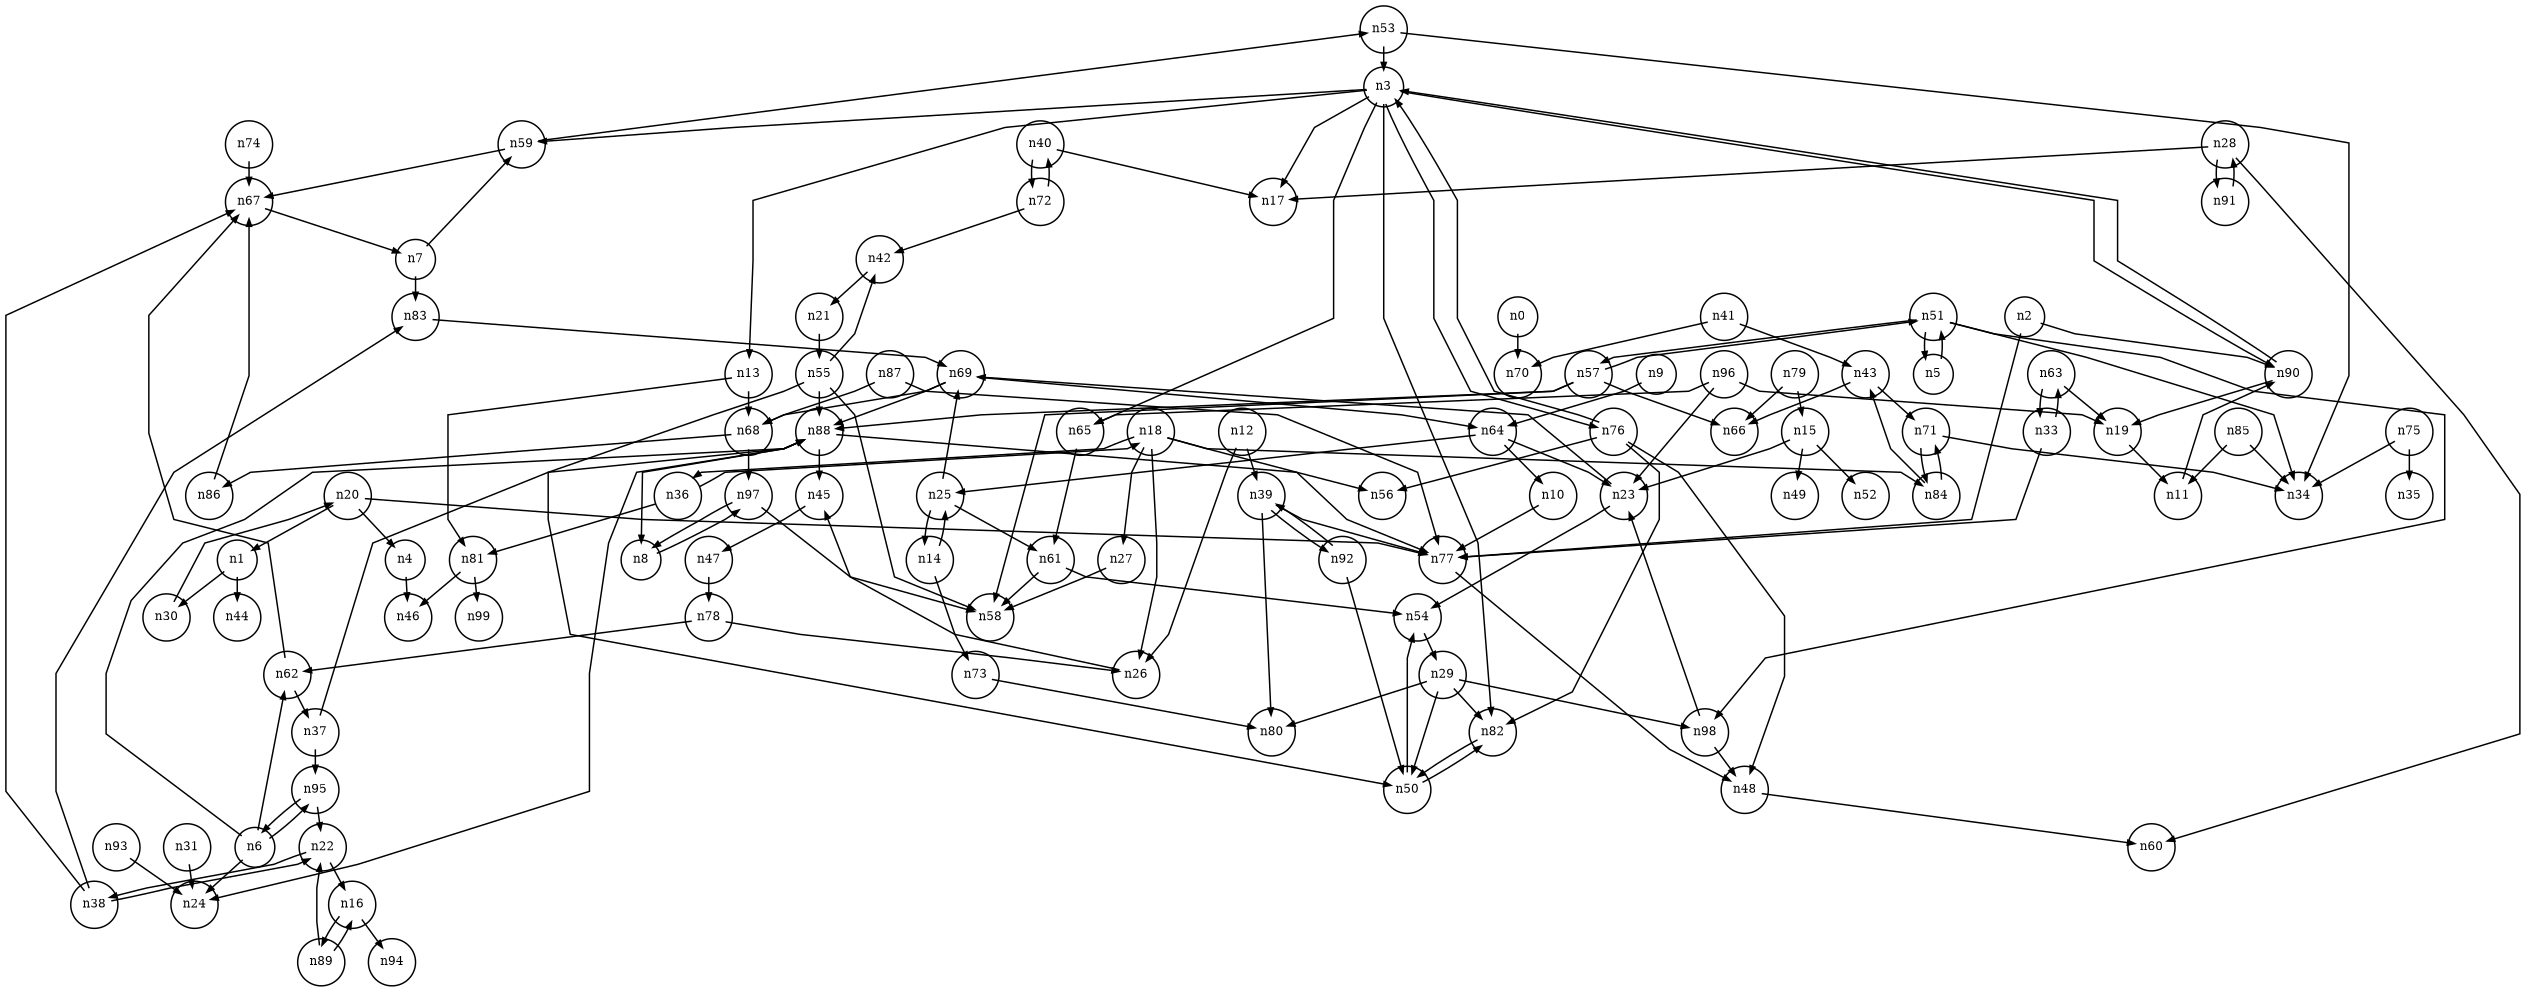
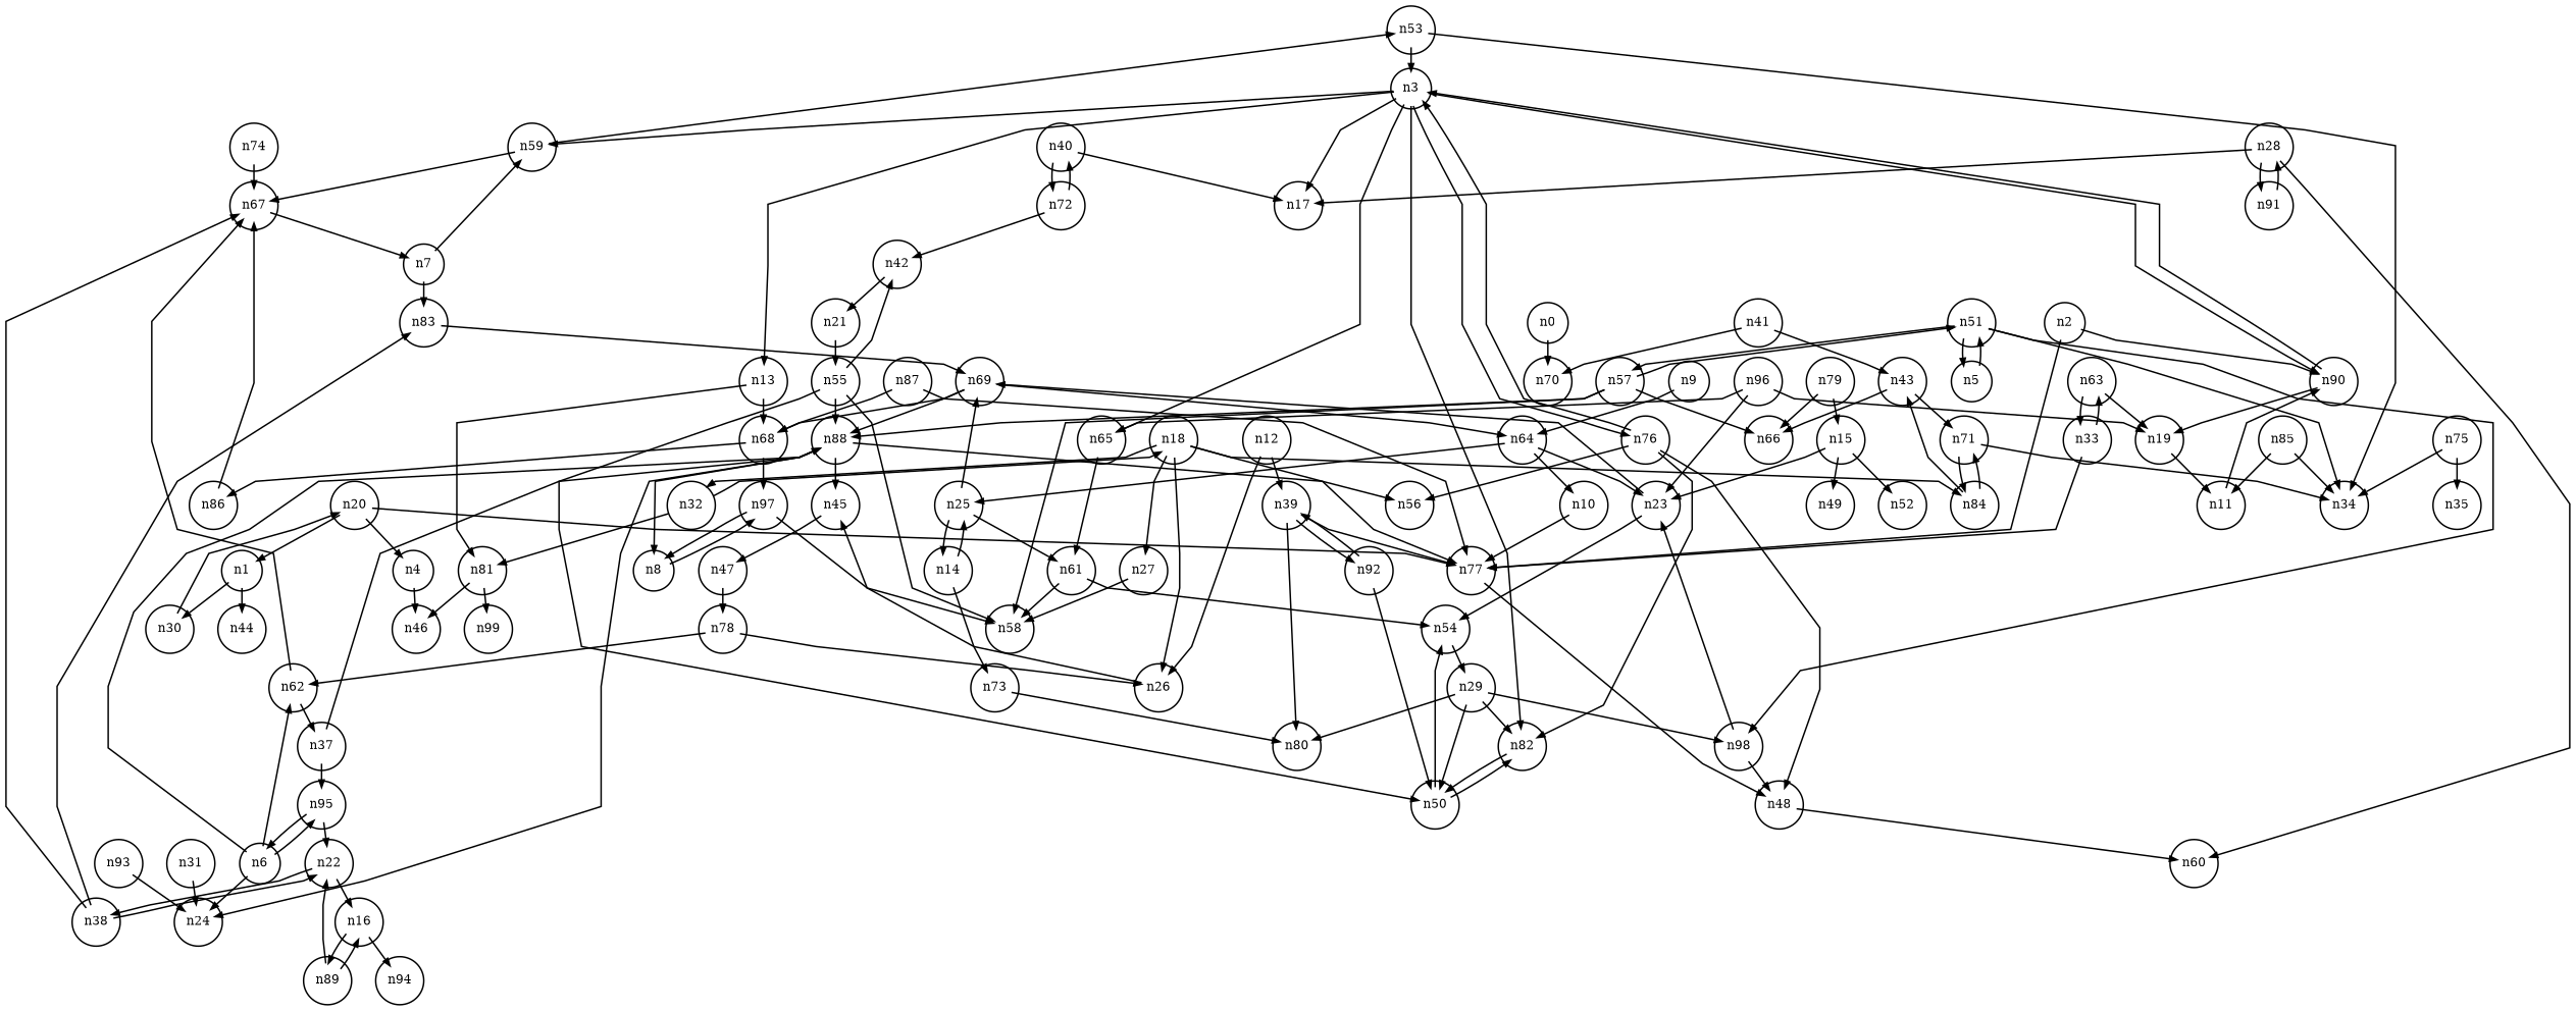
  digraph {
    fontsize=8
    nodesep=0.22
    nodesize=0.32
    ranksep=0.22
    splines=polyline
    node [fixedsize=shape fontsize=8 shape=circle]
    edge [arrowsize=0.5]
    n0 [width=0.32]
    n70 [width=0.32]
    n30 [width=0.32]
    n20 [width=0.32]
    n1 [width=0.32]
    n77 [width=0.32]
    n4 [width=0.32]
    n44 [width=0.32]
    n48 [width=0.32]
    n46 [width=0.32]
    n60 [width=0.32]
    n2 [width=0.32]
    n90 [width=0.32]
    n19 [width=0.32]
    n3 [width=0.32]
    n11 [width=0.32]
    n17 [width=0.32]
    n59 [width=0.32]
    n65 [width=0.32]
    n76 [width=0.32]
    n82 [width=0.32]
    n13 [width=0.32]
    n53 [width=0.32]
    n67 [width=0.32]
    n61 [width=0.32]
    n56 [width=0.32]
    n50 [width=0.32]
    n34 [width=0.32]
    n7 [width=0.32]
    n54 [width=0.32]
    n58 [width=0.32]
    n68 [width=0.32]
    n81 [width=0.32]
    n83 [width=0.32]
    n29 [width=0.32]
    n6 [width=0.32]
    n24 [width=0.32]
    n62 [width=0.32]
    n88 [width=0.32]
    n95 [width=0.32]
    n37 [width=0.32]
    n8 [width=0.32]
    n45 [width=0.32]
    n22 [width=0.32]
    n97 [width=0.32]
    n47 [width=0.32]
    n16 [width=0.32]
    n38 [width=0.32]
    n78 [width=0.32]
    n69 [width=0.32]
    n64 [width=0.32]
    n10 [width=0.32]
    n23 [width=0.32]
    n25 [width=0.32]
    n86 [width=0.32]
    n14 [width=0.32]
    n73 [width=0.32]
    n9 [width=0.32]
    n26 [width=0.32]
    n12 [width=0.32]
    n39 [width=0.32]
    n80 [width=0.32]
    n92 [width=0.32]
    n99 [width=0.32]
    n98 [width=0.32]
    n15 [width=0.32]
    n49 [width=0.32]
    n52 [width=0.32]
    n89 [width=0.32]
    n94 [width=0.32]
    n18 [width=0.32]
    n27 [width=0.32]
-   n32 [width=0.32 label=n36]
+   n32 [width=0.32]
    n84 [width=0.32]
    n43 [width=0.32]
    n71 [width=0.32]
    n66 [width=0.32]
    n28 [width=0.32]
    n91 [width=0.32]
    n31 [width=0.32]
    n63 [width=0.32]
    n33 [width=0.32]
    n40 [width=0.32]
    n72 [width=0.32]
    n42 [width=0.32]
    n21 [width=0.32]
    n41 [width=0.32]
    n55 [width=0.32]
    n5 [width=0.32]
    n51 [width=0.32]
    n57 [width=0.32]
    n74 [width=0.32]
    n75 [width=0.32]
    n35 [width=0.32]
    n79 [width=0.32]
    n85 [width=0.32]
    n87 [width=0.32]
    n93 [width=0.32]
    n96 [width=0.32]
    n0 -> n70
    n30 -> n20
    n20 -> n1
    n20 -> n77
    n20 -> n4
    n1 -> n30
    n1 -> n44
    n77 -> n48
    n4 -> n46
    n48 -> n60
    n2 -> n77
    n2 -> n90
    n90 -> n19
    n90 -> n3
    n19 -> n11
    n3 -> n90
    n3 -> n17
    n3 -> n59
    n3 -> n65
    n3 -> n76
    n3 -> n82
    n3 -> n13
    n11 -> n90
    n59 -> n53
    n59 -> n67
    n65 -> n61
    n76 -> n48
    n76 -> n3
    n76 -> n82
    n76 -> n56
    n82 -> n50
    n13 -> n68
    n13 -> n81
    n53 -> n3
    n53 -> n34
    n67 -> n7
    n61 -> n54
    n61 -> n58
    n50 -> n82
    n50 -> n54
    n7 -> n59
    n7 -> n83
    n54 -> n29
    n68 -> n97
    n68 -> n86
    n81 -> n46
    n81 -> n99
    n83 -> n69
    n29 -> n82
    n29 -> n50
    n29 -> n80
    n29 -> n98
    n6 -> n24
    n6 -> n62
    n6 -> n88
    n6 -> n95
    n62 -> n67
    n62 -> n37
    n88 -> n56
    n88 -> n24
    n88 -> n8
    n88 -> n45
    n95 -> n6
    n95 -> n22
    n37 -> n88
    n37 -> n95
    n8 -> n97
    n45 -> n47
    n22 -> n16
    n22 -> n38
    n97 -> n58
    n97 -> n8
    n47 -> n78
    n16 -> n89
    n16 -> n94
    n38 -> n67
    n38 -> n83
    n38 -> n22
    n78 -> n62
    n78 -> n26
    n69 -> n68
    n69 -> n88
    n69 -> n64
    n64 -> n10
    n64 -> n23
    n64 -> n25
    n10 -> n77
    n23 -> n54
    n23 -> n69
    n25 -> n61
    n25 -> n69
    n25 -> n14
    n86 -> n67
    n14 -> n25
    n14 -> n73
    n73 -> n80
    n9 -> n64
    n26 -> n45
    n12 -> n26
    n12 -> n39
    n39 -> n77
    n39 -> n80
    n39 -> n92
    n92 -> n50
    n92 -> n39
    n98 -> n48
    n98 -> n23
    n15 -> n23
    n15 -> n49
    n15 -> n52
    n89 -> n22
    n89 -> n16
    n18 -> n77
    n18 -> n26
    n18 -> n27
    n18 -> n32
    n18 -> n84
    n27 -> n58
    n32 -> n81
    n32 -> n18
    n84 -> n43
    n84 -> n71
    n43 -> n71
    n43 -> n66
    n71 -> n34
    n71 -> n84
    n28 -> n60
    n28 -> n17
    n28 -> n91
    n91 -> n28
    n31 -> n24
    n63 -> n19
    n63 -> n33
    n33 -> n77
    n33 -> n63
    n40 -> n17
    n40 -> n72
    n72 -> n40
    n72 -> n42
    n42 -> n21
    n21 -> n55
    n41 -> n70
    n41 -> n43
    n55 -> n50
    n55 -> n58
    n55 -> n88
    n55 -> n42
    n5 -> n51
    n51 -> n34
    n51 -> n98
    n51 -> n5
    n51 -> n57
    n57 -> n58
    n57 -> n88
    n57 -> n66
    n57 -> n51
    n74 -> n67
    n75 -> n34
    n75 -> n35
    n79 -> n15
    n79 -> n66
    n85 -> n11
    n85 -> n34
    n87 -> n77
    n87 -> n68
    n93 -> n24
    n96 -> n19
    n96 -> n65
    n96 -> n23
  }
